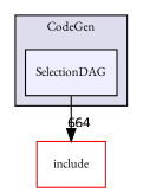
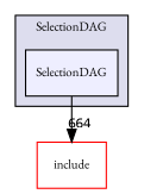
  digraph {
    compound=true
    fontname="EB Garamond"
    node [fontname="EB Garamond" fontsize=10 shape=box]
    n1 [fillcolor="#eeeeff" label=SelectionDAG pencolor=black style=filled]
    n2 [color=red label=include]
    subgraph cluster_1 {
      bgcolor="#ddddee"
      fontsize=10
-     label=CodeGen
+     label=SelectionDAG
      pencolor=black
      n1
    }
    n1 -> n2 [headlabel=664 labeldistance=1.5 labelfontname=Helvetica labelfontsize=10 fontname="EB Garamond"]
  }
